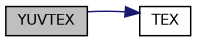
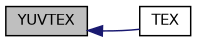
  digraph {
    rankdir=LR
    node [color=black fontname=Helvetica fontsize=10 shape=record style=filled]
    n1 [fillcolor=grey75 fontcolor=black height=0.2 label=YUVTEX width=0.4]
    n2 [fillcolor=white height=0.2 label=TEX width=0.4]
-   n2 -> n1 [color=midnightblue dir=back fontname=Helvetica fontsize=10 labelfontname=Helvetica labelfontsize=10 style=solid]
+   n1 -> n2 [color=midnightblue dir=back fontname=Helvetica fontsize=10 labelfontname=Helvetica labelfontsize=10 style=solid]
  }
